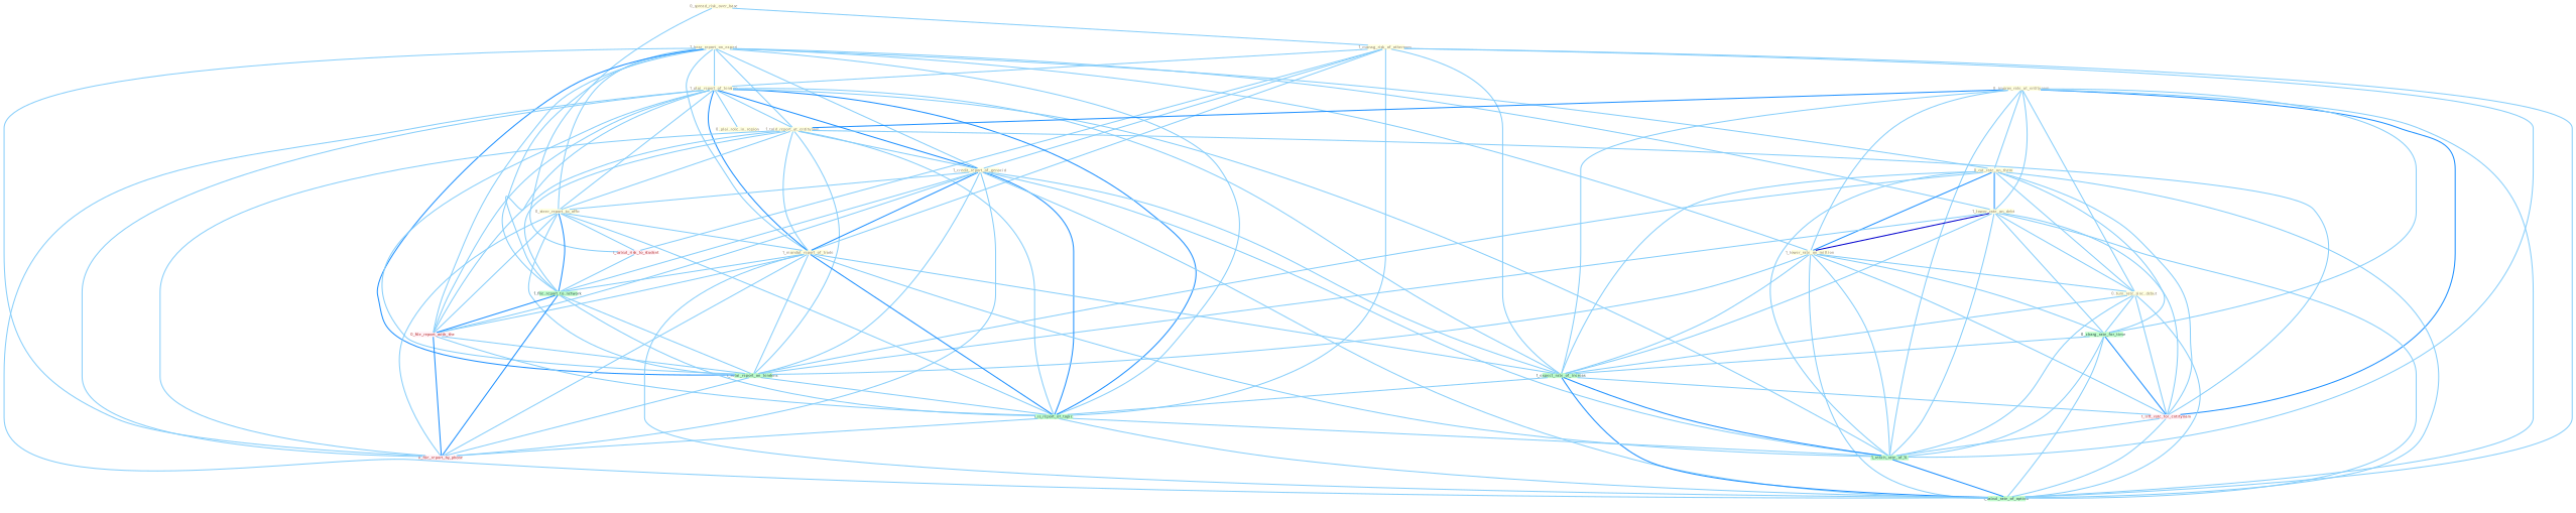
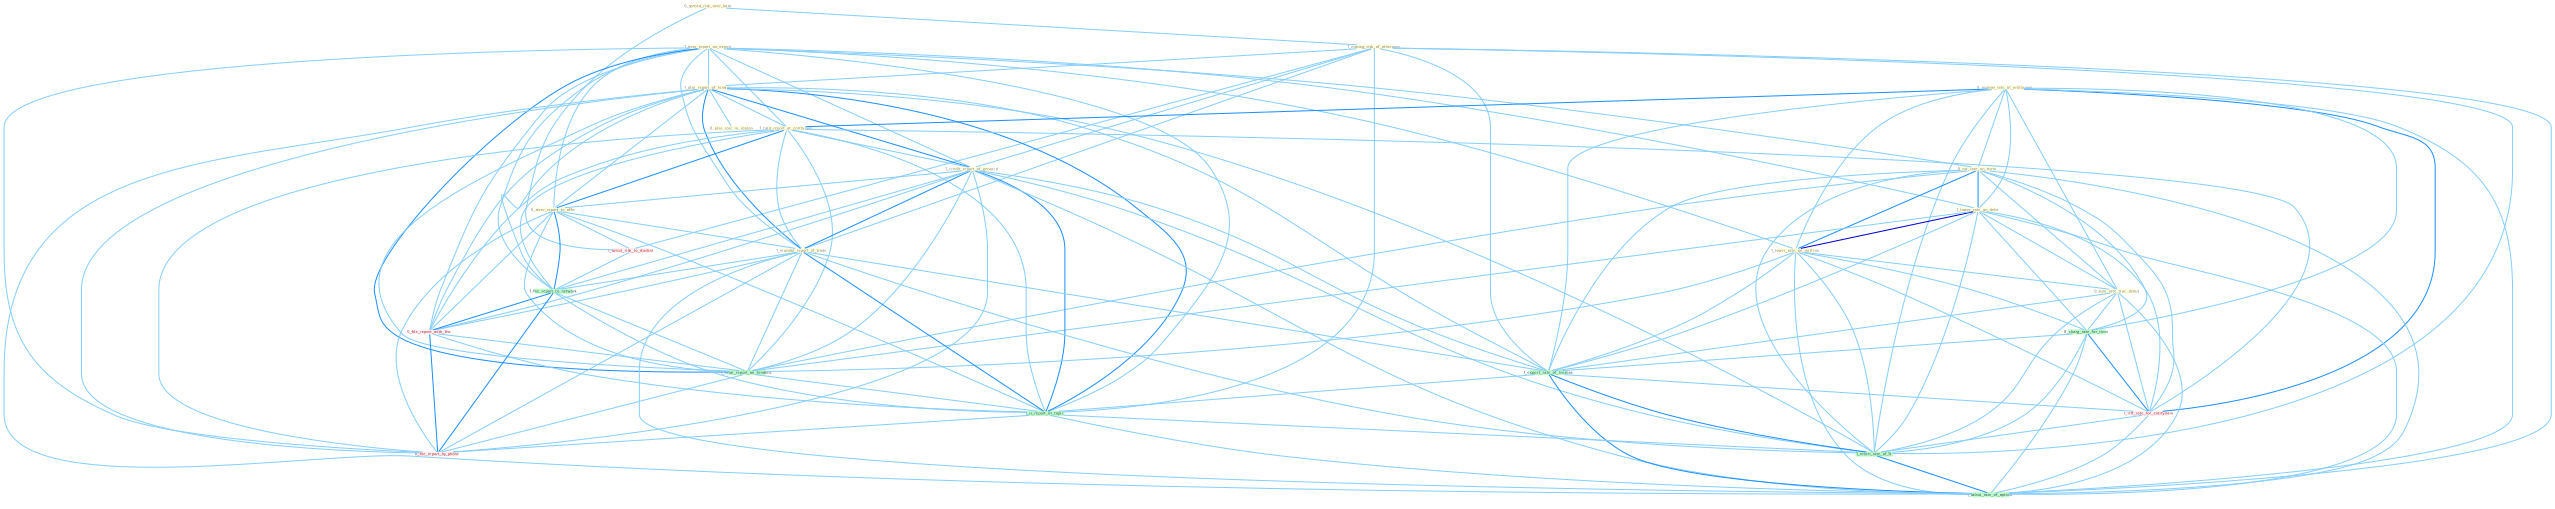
  graph {
    fontname="Fira Sans"
    node [color="#ffffe0" fixedsize=true fontcolor="#8b7d6b" fontname="Fira Sans" fontsize=4 shape=polygon style=filled]
    edge [color="#87cefa" fontname="Fira Sans" w=1]
    "0_spread_risk_over_base " [height=.06 width=.5]
    "1_manag_risk_of_othernum " [height=.06 width=.5]
    "1_hear_report_on_experi " [height=.06 width=.5]
    "1_plai_report_of_tension " [height=.06 width=.5]
    "0_improv_rate_at_entitynam " [height=.06 width=.5]
    "0_cut_rate_on_them " [height=.06 width=.5]
    "1_lower_rate_on_debt " [height=.06 width=.5]
    "0_plai_role_in_region " [height=.06 width=.5]
    "1_told_report_at_entitynam " [height=.06 width=.5]
    "1_credit_report_of_genocid " [height=.06 width=.5]
    "0_steer_report_to_offic " [height=.06 width=.5]
    "1_lower_rate_on_million " [height=.06 width=.5]
    "0_turn_rate_sinc_debut " [height=.06 width=.5]
    "1_mandat_report_of_trade " [height=.06 width=.5]
    n15 [color="#fff0f5" fontcolor="#b22222" height=.06 label="1_calcul_risk_to_student" width=.5]
    "0_file_report_with_the " [color="#fff0f5" fontcolor="#b22222" height=.06 width=.5]
    "1_lift_rate_for_entitynam " [color="#fff0f5" fontcolor="#b22222" height=.06 width=.5]
    "0_file_report_by_phone " [color="#fff0f5" fontcolor="#b22222" height=.06 width=.5]
    "1_expect_rate_of_increas " [color="#BDFCC9" fontcolor="#2f4f4f" height=.06 width=.5]
    "1_is_report_of_topic " [color="#BDFCC9" fontcolor="#2f4f4f" height=.06 width=.5]
    "1_reach_rate_of_% " [color="#BDFCC9" fontcolor="#2f4f4f" height=.06 width=.5]
    "1_calcul_rate_of_option " [color="#BDFCC9" fontcolor="#2f4f4f" height=.06 width=.5]
    "1_file_report_to_network " [color="#BDFCC9" fontcolor="#2f4f4f" height=.06 width=.5]
    "1_relai_report_on_tendenc " [color="#BDFCC9" fontcolor="#2f4f4f" height=.06 width=.5]
    "0_charg_rate_for_time " [color="#BDFCC9" fontcolor="#2f4f4f" height=.06 width=.5]
    subgraph sub_1 {
      "0_spread_risk_over_base "
      "1_manag_risk_of_othernum "
      "1_hear_report_on_experi "
      "1_plai_report_of_tension "
      "0_improv_rate_at_entitynam "
      "0_cut_rate_on_them "
      "1_lower_rate_on_debt "
      "0_plai_role_in_region "
      "1_told_report_at_entitynam "
      "1_credit_report_of_genocid "
      "0_steer_report_to_offic "
      "1_lower_rate_on_million "
      "0_turn_rate_sinc_debut "
      "1_mandat_report_of_trade "
    }
    subgraph sub_2 {
      n15
      "0_file_report_with_the "
      "1_lift_rate_for_entitynam "
      "0_file_report_by_phone "
    }
    "0_spread_risk_over_base " -- "1_manag_risk_of_othernum "
    "0_spread_risk_over_base " -- n15
    "1_manag_risk_of_othernum " -- "1_plai_report_of_tension "
    "1_manag_risk_of_othernum " -- "1_credit_report_of_genocid "
    "1_manag_risk_of_othernum " -- "1_mandat_report_of_trade "
    "1_manag_risk_of_othernum " -- n15
    "1_manag_risk_of_othernum " -- "1_expect_rate_of_increas "
    "1_manag_risk_of_othernum " -- "1_is_report_of_topic "
    "1_manag_risk_of_othernum " -- "1_reach_rate_of_% "
    "1_manag_risk_of_othernum " -- "1_calcul_rate_of_option "
    "1_hear_report_on_experi " -- "1_plai_report_of_tension "
    "1_hear_report_on_experi " -- "0_cut_rate_on_them "
    "1_hear_report_on_experi " -- "1_lower_rate_on_debt "
    "1_hear_report_on_experi " -- "1_told_report_at_entitynam "
    "1_hear_report_on_experi " -- "1_credit_report_of_genocid "
    "1_hear_report_on_experi " -- "0_steer_report_to_offic "
    "1_hear_report_on_experi " -- "1_lower_rate_on_million "
    "1_hear_report_on_experi " -- "1_mandat_report_of_trade "
    "1_hear_report_on_experi " -- "0_file_report_with_the "
    "1_hear_report_on_experi " -- "0_file_report_by_phone "
    "1_hear_report_on_experi " -- "1_is_report_of_topic "
    "1_hear_report_on_experi " -- "1_file_report_to_network "
    "1_hear_report_on_experi " -- "1_relai_report_on_tendenc " [color="#1e90ff" w=2]
    "1_plai_report_of_tension " -- "0_plai_role_in_region "
    "1_plai_report_of_tension " -- "1_told_report_at_entitynam "
    "1_plai_report_of_tension " -- "1_credit_report_of_genocid " [color="#1e90ff" w=2]
    "1_plai_report_of_tension " -- "0_steer_report_to_offic "
    "1_plai_report_of_tension " -- "1_mandat_report_of_trade " [color="#1e90ff" w=2]
    "1_plai_report_of_tension " -- "0_file_report_with_the "
    "1_plai_report_of_tension " -- "0_file_report_by_phone "
    "1_plai_report_of_tension " -- "1_expect_rate_of_increas "
    "1_plai_report_of_tension " -- "1_is_report_of_topic " [color="#1e90ff" w=2]
    "1_plai_report_of_tension " -- "1_reach_rate_of_% "
    "1_plai_report_of_tension " -- "1_calcul_rate_of_option "
    "1_plai_report_of_tension " -- "1_file_report_to_network "
    "1_plai_report_of_tension " -- "1_relai_report_on_tendenc "
    "0_improv_rate_at_entitynam " -- "0_cut_rate_on_them "
    "0_improv_rate_at_entitynam " -- "1_lower_rate_on_debt "
    "0_improv_rate_at_entitynam " -- "1_told_report_at_entitynam " [color="#1e90ff" w=2]
    "0_improv_rate_at_entitynam " -- "1_lower_rate_on_million "
    "0_improv_rate_at_entitynam " -- "0_turn_rate_sinc_debut "
    "0_improv_rate_at_entitynam " -- "1_lift_rate_for_entitynam " [color="#1e90ff" w=2]
    "0_improv_rate_at_entitynam " -- "1_expect_rate_of_increas "
    "0_improv_rate_at_entitynam " -- "1_reach_rate_of_% "
    "0_improv_rate_at_entitynam " -- "1_calcul_rate_of_option "
    "0_improv_rate_at_entitynam " -- "0_charg_rate_for_time "
    "0_cut_rate_on_them " -- "1_lower_rate_on_debt " [color="#1e90ff" w=2]
    "0_cut_rate_on_them " -- "1_lower_rate_on_million " [color="#1e90ff" w=2]
    "0_cut_rate_on_them " -- "0_turn_rate_sinc_debut "
    "0_cut_rate_on_them " -- "1_lift_rate_for_entitynam "
    "0_cut_rate_on_them " -- "1_expect_rate_of_increas "
    "0_cut_rate_on_them " -- "1_reach_rate_of_% "
    "0_cut_rate_on_them " -- "1_calcul_rate_of_option "
    "0_cut_rate_on_them " -- "1_relai_report_on_tendenc "
    "0_cut_rate_on_them " -- "0_charg_rate_for_time "
    "1_lower_rate_on_debt " -- "1_lower_rate_on_million " [color="#0000cd" w=3]
    "1_lower_rate_on_debt " -- "0_turn_rate_sinc_debut "
    "1_lower_rate_on_debt " -- "1_lift_rate_for_entitynam "
    "1_lower_rate_on_debt " -- "1_expect_rate_of_increas "
    "1_lower_rate_on_debt " -- "1_reach_rate_of_% "
    "1_lower_rate_on_debt " -- "1_calcul_rate_of_option "
    "1_lower_rate_on_debt " -- "1_relai_report_on_tendenc "
    "1_lower_rate_on_debt " -- "0_charg_rate_for_time "
    "1_told_report_at_entitynam " -- "1_credit_report_of_genocid "
-   "1_told_report_at_entitynam " -- "0_steer_report_to_offic "
+   "1_told_report_at_entitynam " -- "0_steer_report_to_offic " [color="#1e90ff"]
    "1_told_report_at_entitynam " -- "1_mandat_report_of_trade "
    "1_told_report_at_entitynam " -- "0_file_report_with_the "
    "1_told_report_at_entitynam " -- "1_lift_rate_for_entitynam "
    "1_told_report_at_entitynam " -- "0_file_report_by_phone "
    "1_told_report_at_entitynam " -- "1_is_report_of_topic "
    "1_told_report_at_entitynam " -- "1_file_report_to_network "
    "1_told_report_at_entitynam " -- "1_relai_report_on_tendenc "
    "1_credit_report_of_genocid " -- "0_steer_report_to_offic "
    "1_credit_report_of_genocid " -- "1_mandat_report_of_trade " [color="#1e90ff" w=2]
    "1_credit_report_of_genocid " -- "0_file_report_with_the "
    "1_credit_report_of_genocid " -- "0_file_report_by_phone "
    "1_credit_report_of_genocid " -- "1_expect_rate_of_increas "
    "1_credit_report_of_genocid " -- "1_is_report_of_topic " [color="#1e90ff" w=2]
    "1_credit_report_of_genocid " -- "1_reach_rate_of_% "
    "1_credit_report_of_genocid " -- "1_calcul_rate_of_option "
    "1_credit_report_of_genocid " -- "1_file_report_to_network "
    "1_credit_report_of_genocid " -- "1_relai_report_on_tendenc "
    "0_steer_report_to_offic " -- "1_mandat_report_of_trade "
    "0_steer_report_to_offic " -- n15
    "0_steer_report_to_offic " -- "0_file_report_with_the "
    "0_steer_report_to_offic " -- "0_file_report_by_phone "
    "0_steer_report_to_offic " -- "1_is_report_of_topic "
    "0_steer_report_to_offic " -- "1_file_report_to_network " [color="#1e90ff" w=2]
    "0_steer_report_to_offic " -- "1_relai_report_on_tendenc "
    "1_lower_rate_on_million " -- "0_turn_rate_sinc_debut "
    "1_lower_rate_on_million " -- "1_lift_rate_for_entitynam "
    "1_lower_rate_on_million " -- "1_expect_rate_of_increas "
    "1_lower_rate_on_million " -- "1_reach_rate_of_% "
    "1_lower_rate_on_million " -- "1_calcul_rate_of_option "
    "1_lower_rate_on_million " -- "1_relai_report_on_tendenc "
    "1_lower_rate_on_million " -- "0_charg_rate_for_time "
    "0_turn_rate_sinc_debut " -- "1_lift_rate_for_entitynam "
    "0_turn_rate_sinc_debut " -- "1_expect_rate_of_increas "
    "0_turn_rate_sinc_debut " -- "1_reach_rate_of_% "
    "0_turn_rate_sinc_debut " -- "1_calcul_rate_of_option "
    "0_turn_rate_sinc_debut " -- "0_charg_rate_for_time "
    "1_mandat_report_of_trade " -- "0_file_report_with_the "
    "1_mandat_report_of_trade " -- "0_file_report_by_phone "
    "1_mandat_report_of_trade " -- "1_expect_rate_of_increas "
    "1_mandat_report_of_trade " -- "1_is_report_of_topic " [color="#1e90ff" w=2]
    "1_mandat_report_of_trade " -- "1_reach_rate_of_% "
    "1_mandat_report_of_trade " -- "1_calcul_rate_of_option "
    "1_mandat_report_of_trade " -- "1_file_report_to_network "
    "1_mandat_report_of_trade " -- "1_relai_report_on_tendenc "
    n15 -- "1_file_report_to_network "
    "0_file_report_with_the " -- "0_file_report_by_phone " [color="#1e90ff" w=2]
    "0_file_report_with_the " -- "1_is_report_of_topic "
    "0_file_report_with_the " -- "1_relai_report_on_tendenc "
    "1_lift_rate_for_entitynam " -- "1_reach_rate_of_% "
    "1_lift_rate_for_entitynam " -- "1_calcul_rate_of_option "
    "1_expect_rate_of_increas " -- "1_lift_rate_for_entitynam "
    "1_expect_rate_of_increas " -- "1_is_report_of_topic "
    "1_expect_rate_of_increas " -- "1_reach_rate_of_% " [color="#1e90ff" w=2]
    "1_expect_rate_of_increas " -- "1_calcul_rate_of_option " [color="#1e90ff" w=2]
    "1_is_report_of_topic " -- "0_file_report_by_phone "
    "1_is_report_of_topic " -- "1_reach_rate_of_% "
    "1_is_report_of_topic " -- "1_calcul_rate_of_option "
    "1_reach_rate_of_% " -- "1_calcul_rate_of_option " [color="#1e90ff" w=2]
    "1_file_report_to_network " -- "0_file_report_with_the " [color="#1e90ff" w=2]
    "1_file_report_to_network " -- "0_file_report_by_phone " [color="#1e90ff" w=2]
    "1_file_report_to_network " -- "1_is_report_of_topic "
    "1_file_report_to_network " -- "1_relai_report_on_tendenc "
    "1_relai_report_on_tendenc " -- "0_file_report_by_phone "
    "1_relai_report_on_tendenc " -- "1_is_report_of_topic "
    "0_charg_rate_for_time " -- "1_lift_rate_for_entitynam " [color="#1e90ff" w=2]
    "0_charg_rate_for_time " -- "1_expect_rate_of_increas "
    "0_charg_rate_for_time " -- "1_reach_rate_of_% "
    "0_charg_rate_for_time " -- "1_calcul_rate_of_option "
  }
